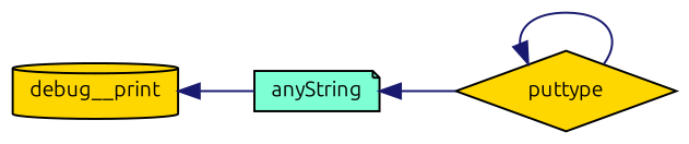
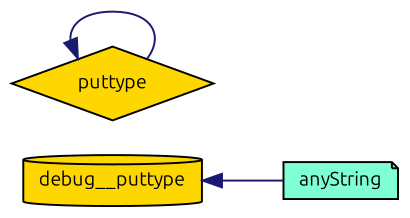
  digraph {
    fontname=Ubuntu
    rankdir=LR
    node [color=black fillcolor=gold fontname=Ubuntu fontsize=10 style=filled]
    edge [color=midnightblue dir=back fontname=Ubuntu fontsize=10 labelfontname=Helvetica labelfontsize=10 style=solid]
    n1 [fillcolor=aquamarine fontcolor=black height=0.2 label=anyString shape=note width=0.4]
    n2 [height=0.2 label=puttype shape=diamond width=0.4]
-   n3 [height=0.2 label=debug__print shape=cylinder width=0.4]
-   n1 -> n2
+   n3 [height=0.2 label=debug__puttype shape=cylinder width=0.4]
    n2 -> n2
    n3 -> n1
  }
